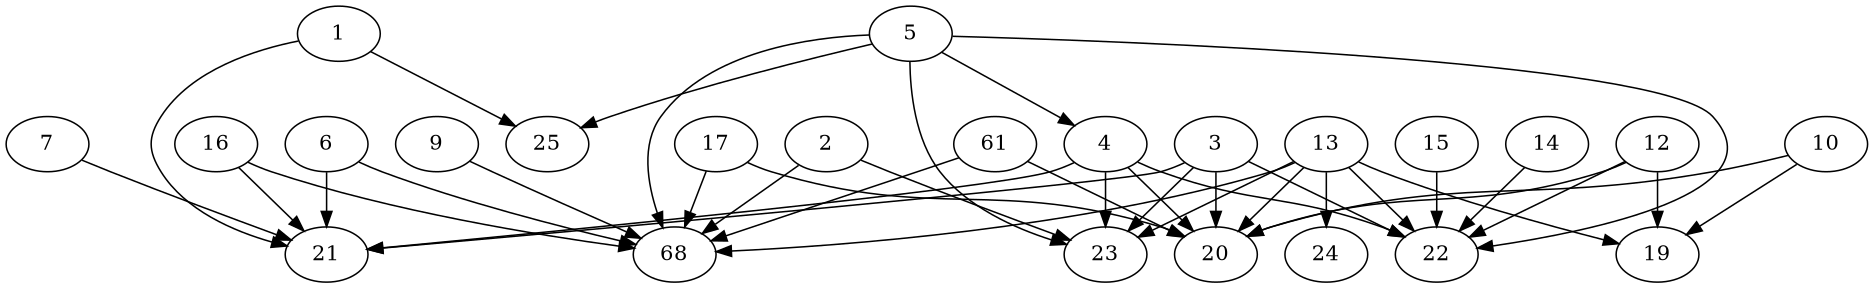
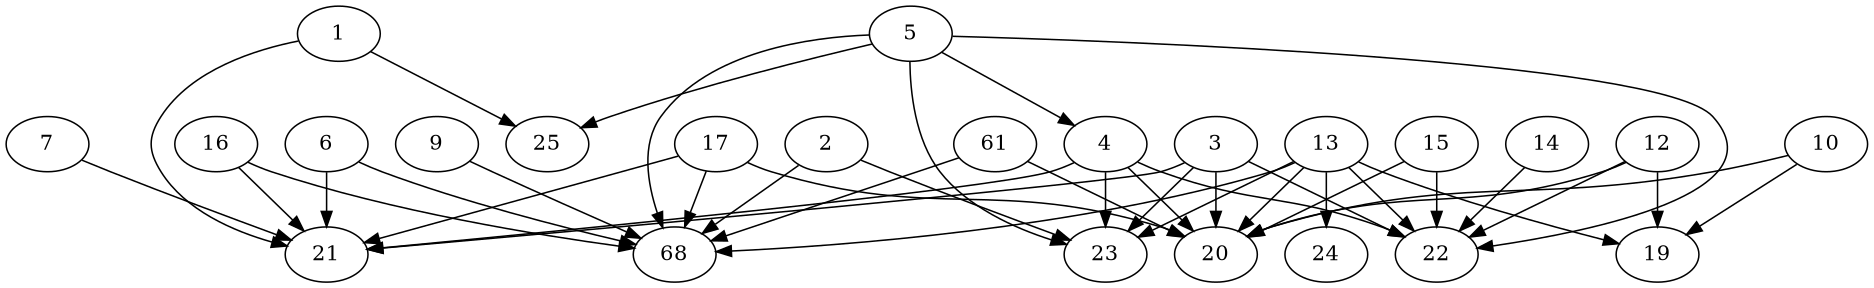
  digraph {
    node [alpha=0.03]
    1 [expect_size=14725120]
    21 [alpha=0.04 expect_size=6375424]
    25 [expect_size=39215104]
    2 [alpha=0.11 expect_size=5483520]
    n5 [alpha=0.18 expect_size=35448832 label=68]
    23 [alpha=0.16 expect_size=8441856]
    3 [expect_size=8527872]
    20 [alpha=0.10 expect_size=50619392]
    22 [alpha=0.19 expect_size=49477632]
    4 [alpha=0.18 expect_size=34212864]
    5 [alpha=0.05 expect_size=30354432]
    6 [alpha=0.07 expect_size=31338496]
    7 [alpha=0.20 expect_size=29062144]
    9 [alpha=0.12 expect_size=12030976]
    10 [alpha=0.01 expect_size=25636864]
    19 [alpha=0.19 expect_size=23259136]
    n17 [alpha=0.18 expect_size=22401024 label=61]
    12 [expect_size=28684288]
    13 [alpha=0.04 expect_size=7023616]
    24 [alpha=0.04 expect_size=18836480]
    14 [alpha=0.09 expect_size=13576192]
    15 [alpha=0.04 expect_size=8339456]
    16 [alpha=0.08 expect_size=19987456]
    17 [alpha=0.18 expect_size=36450304]
    1 -> 21
    1 -> 25
    2 -> n5
    2 -> 23
    3 -> 21
    3 -> 23
    3 -> 20
    3 -> 22
    4 -> 21
    4 -> 23
    4 -> 20
    4 -> 22
    5 -> 25
    5 -> n5
    5 -> 23
    5 -> 22
    5 -> 4
    6 -> 21
    6 -> n5
    7 -> 21
    9 -> n5
    10 -> 20
    10 -> 19
    n17 -> n5
    n17 -> 20
    12 -> 20
    12 -> 22
    12 -> 19
    13 -> n5
    13 -> 23
    13 -> 20
    13 -> 22
    13 -> 19
    13 -> 24
    14 -> 22
+   15 -> 20
    15 -> 22
    16 -> 21
    16 -> n5
+   17 -> 21
    17 -> n5
    17 -> 20
  }
